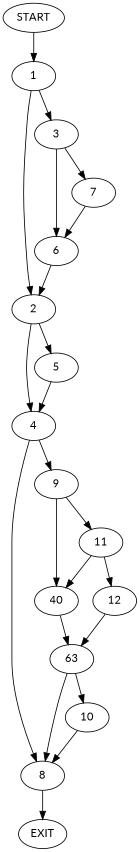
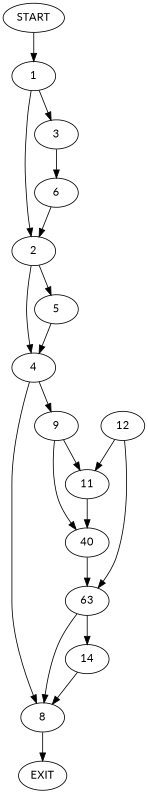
  digraph {
    fontname=Lato
    node [fontname=Lato]
    edge [fontname=Lato]
    n1 [label=START]
    1
    2
    3
    n5 [label=EXIT]
    4
    5
    6
-   7
    8
    9
    n12 [label=40]
    11
    n14 [label=63]
    12
-   14 [label=10]
+   14
    n1 -> 1
    1 -> 2
    1 -> 3
    2 -> 4
    2 -> 5
    3 -> 6
-   3 -> 7
    4 -> 8
    4 -> 9
    5 -> 4
    6 -> 2
-   7 -> 6
    8 -> n5
    9 -> n12
    9 -> 11
    n12 -> n14
    11 -> n12
-   11 -> 12
+   12 -> 11
    n14 -> 8
    n14 -> 14
    12 -> n14
    14 -> 8
  }
